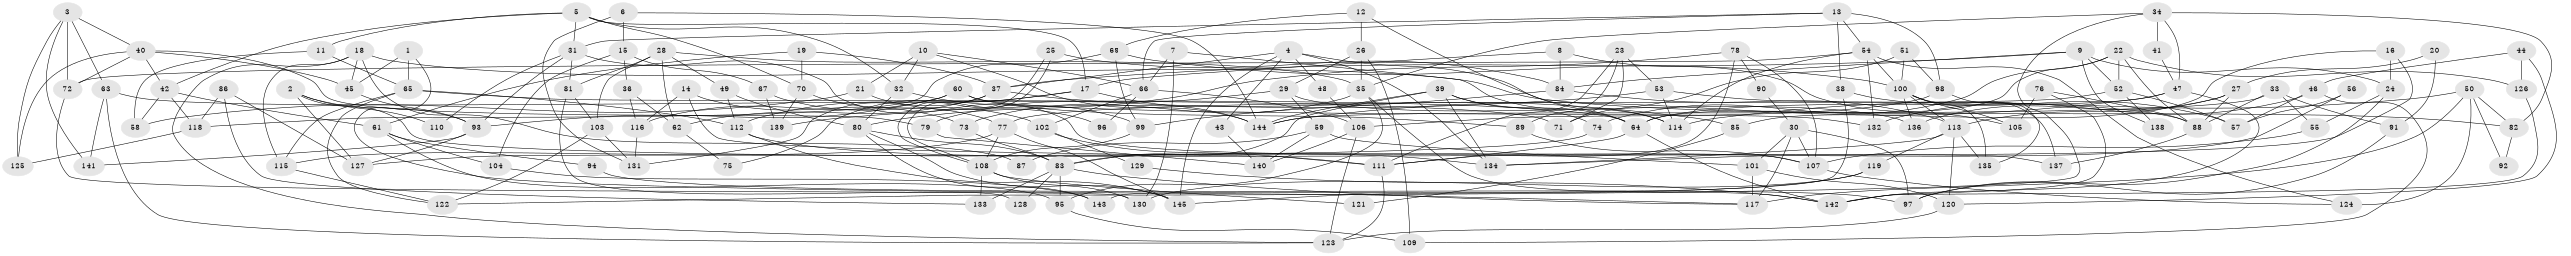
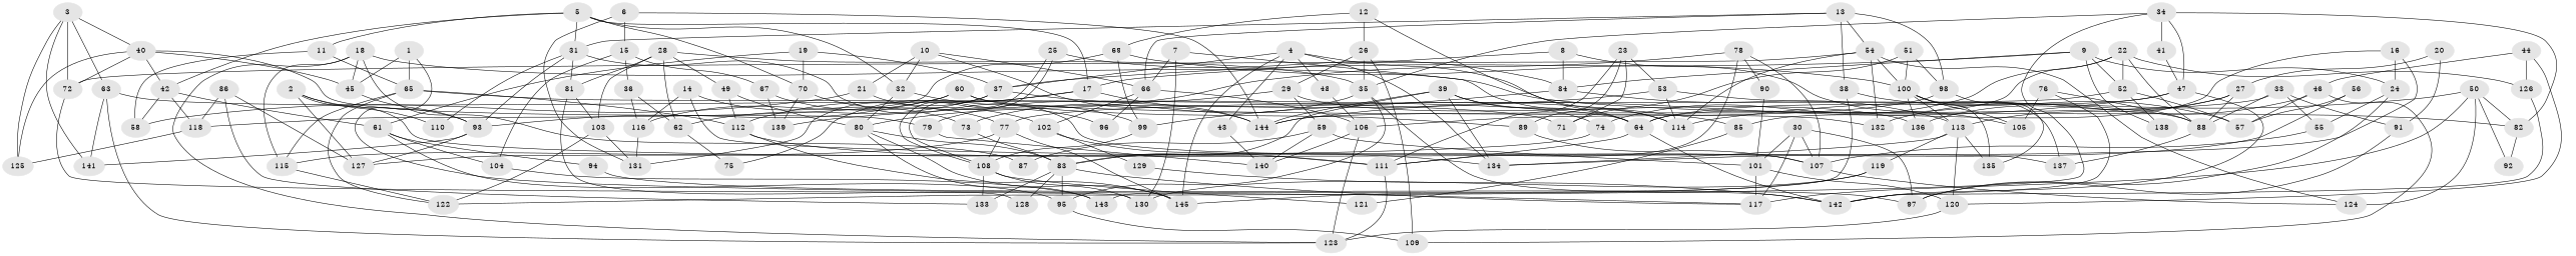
  graph {
    node [color=gray90 style=filled]
    1
    45
    65
    117
    93
    112
    115
    71
    122
    2
    110
    127
    137
    141
    3
    40
    63
    72
    125
    42
    79
    64
    123
    130
    4
    37
    43
    48
    114
    134
    145
    131
    85
    62
    140
    106
    5
    11
    17
    31
    32
    70
    58
    144
    75
    81
    107
    80
    99
    61
    118
    77
    139
    6
    15
    36
    67
    104
    7
    66
    96
    102
    8
    84
    105
    113
    9
    24
    52
    138
    55
    97
    57
    10
    21
    12
    26
    69
    29
    35
    109
    111
    142
    100
    13
    38
    54
    98
    143
    132
    124
    135
    14
    73
    116
    83
    16
    95
    128
    133
    121
    18
    82
    87
    92
    19
    94
    20
    27
    91
    88
    136
    22
    74
    126
    23
    53
    89
    25
    108
    59
    120
    119
    28
    49
    103
    101
    30
    33
    34
    41
    47
    39
    76
    44
    46
    50
    51
    56
    60
    129
    78
    90
    86
    1 -- 45
    1 -- 65
    1 -- 117
    45 -- 93
    65 -- 112
    65 -- 115
    65 -- 71
    65 -- 122
    93 -- 127
    93 -- 141
    112 -- 134
    112 -- 145
    115 -- 122
    2 -- 93
    2 -- 110
    2 -- 127
    2 -- 137
    3 -- 141
    3 -- 40
    3 -- 63
    3 -- 72
    3 -- 125
    40 -- 45
    40 -- 72
    40 -- 125
    40 -- 42
    40 -- 79
    63 -- 141
    63 -- 64
    63 -- 123
    72 -- 130
    42 -- 58
    42 -- 61
    42 -- 118
    79 -- 140
    64 -- 111
    64 -- 142
    4 -- 37
    4 -- 43
    4 -- 48
    4 -- 114
    4 -- 134
    4 -- 145
    37 -- 131
    37 -- 85
    37 -- 62
    43 -- 140
    48 -- 106
    85 -- 121
    62 -- 75
    106 -- 123
    106 -- 140
    5 -- 42
    5 -- 11
    5 -- 17
    5 -- 31
    5 -- 32
    5 -- 70
    11 -- 65
    11 -- 58
    17 -- 112
    17 -- 144
    17 -- 75
    31 -- 93
    31 -- 110
    31 -- 81
    31 -- 107
    32 -- 80
    32 -- 99
    70 -- 77
    70 -- 139
    81 -- 128
    81 -- 103
    107 -- 124
    80 -- 145
    80 -- 143
    80 -- 83
    99 -- 108
    61 -- 104
    61 -- 95
    61 -- 94
    118 -- 125
    77 -- 115
    77 -- 145
    77 -- 108
    6 -- 131
    6 -- 144
    6 -- 15
    15 -- 36
    15 -- 67
    15 -- 104
    36 -- 62
    36 -- 116
    67 -- 139
    67 -- 102
    104 -- 143
    7 -- 130
    7 -- 114
    7 -- 66
    66 -- 106
    66 -- 96
    66 -- 102
    102 -- 111
    102 -- 129
    8 -- 17
    8 -- 84
    8 -- 105
    84 -- 99
    84 -- 113
    113 -- 134
    113 -- 135
    113 -- 120
    113 -- 119
    9 -- 37
    9 -- 84
    9 -- 24
    9 -- 52
    9 -- 138
    24 -- 55
    24 -- 97
    52 -- 77
    52 -- 138
    52 -- 57
    55 -- 107
    10 -- 32
    10 -- 144
    10 -- 66
    10 -- 21
    21 -- 58
    21 -- 96
    12 -- 64
    12 -- 26
    12 -- 69
    26 -- 29
    26 -- 35
    26 -- 109
    69 -- 99
    69 -- 118
    69 -- 100
    29 -- 79
    29 -- 136
    29 -- 59
    35 -- 142
    35 -- 73
    35 -- 95
    111 -- 123
    100 -- 137
    100 -- 105
    100 -- 113
    100 -- 135
    100 -- 136
    13 -- 31
    13 -- 66
    13 -- 38
    13 -- 54
    13 -- 98
    38 -- 57
    38 -- 143
    54 -- 72
    54 -- 114
    54 -- 100
    54 -- 132
    54 -- 124
    98 -- 106
    98 -- 135
    14 -- 111
    14 -- 73
    14 -- 116
    73 -- 83
    116 -- 131
    83 -- 117
    83 -- 95
    83 -- 128
    83 -- 133
    16 -- 85
    16 -- 24
    16 -- 83
    95 -- 109
    18 -- 45
    18 -- 115
    18 -- 123
    18 -- 82
    18 -- 87
    82 -- 92
    19 -- 37
    19 -- 70
    19 -- 61
    94 -- 97
    20 -- 27
    20 -- 91
    27 -- 113
    27 -- 88
    27 -- 136
    91 -- 97
    88 -- 137
    22 -- 64
    22 -- 52
    22 -- 88
    22 -- 74
    22 -- 126
    74 -- 127
    126 -- 142
    23 -- 71
    23 -- 111
    23 -- 53
    23 -- 89
    53 -- 114
    53 -- 139
    53 -- 88
    89 -- 107
    25 -- 84
    25 -- 108
    25 -- 108
    108 -- 130
    108 -- 133
    108 -- 121
    59 -- 140
    59 -- 87
    59 -- 101
    120 -- 123
    119 -- 130
    119 -- 145
    28 -- 62
    28 -- 81
    28 -- 35
    28 -- 49
    28 -- 103
    49 -- 112
    49 -- 80
    103 -- 122
    103 -- 131
    101 -- 117
    101 -- 120
    30 -- 117
    30 -- 107
    30 -- 97
    30 -- 101
    33 -- 144
    33 -- 55
    33 -- 91
    33 -- 88
    34 -- 122
    34 -- 35
    34 -- 82
    34 -- 41
    34 -- 47
    41 -- 47
    47 -- 64
    47 -- 144
    47 -- 142
    39 -- 64
    39 -- 134
    39 -- 144
    39 -- 83
    39 -- 74
    76 -- 105
    76 -- 142
    76 -- 88
    44 -- 126
    44 -- 120
    44 -- 46
    46 -- 57
    46 -- 109
    46 -- 132
    50 -- 117
    50 -- 114
    50 -- 124
    50 -- 82
    50 -- 92
    51 -- 71
    51 -- 100
    51 -- 98
    56 -- 134
    56 -- 57
    60 -- 93
    60 -- 132
    60 -- 116
    60 -- 89
    129 -- 142
    78 -- 107
    78 -- 80
    78 -- 111
    78 -- 90
-   90 -- 30
+   90 -- 101
    86 -- 127
    86 -- 118
    86 -- 133
  }
